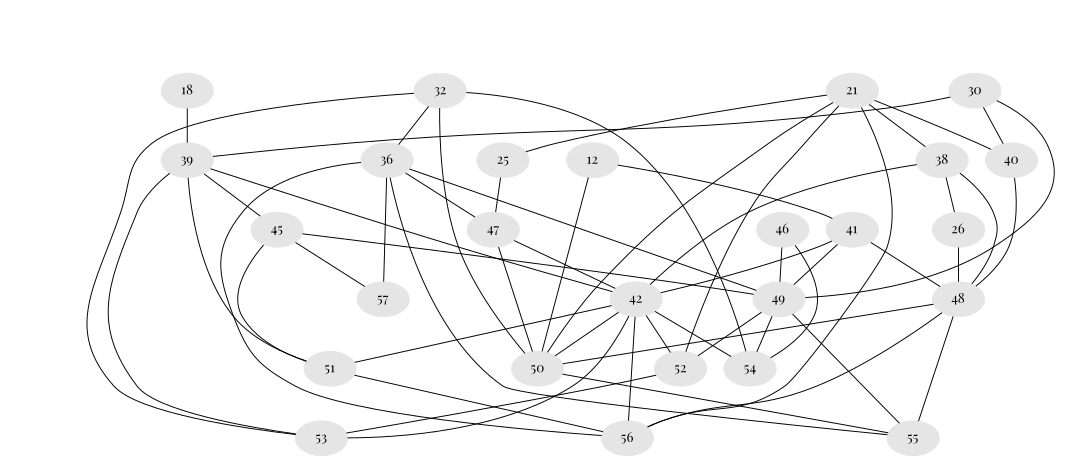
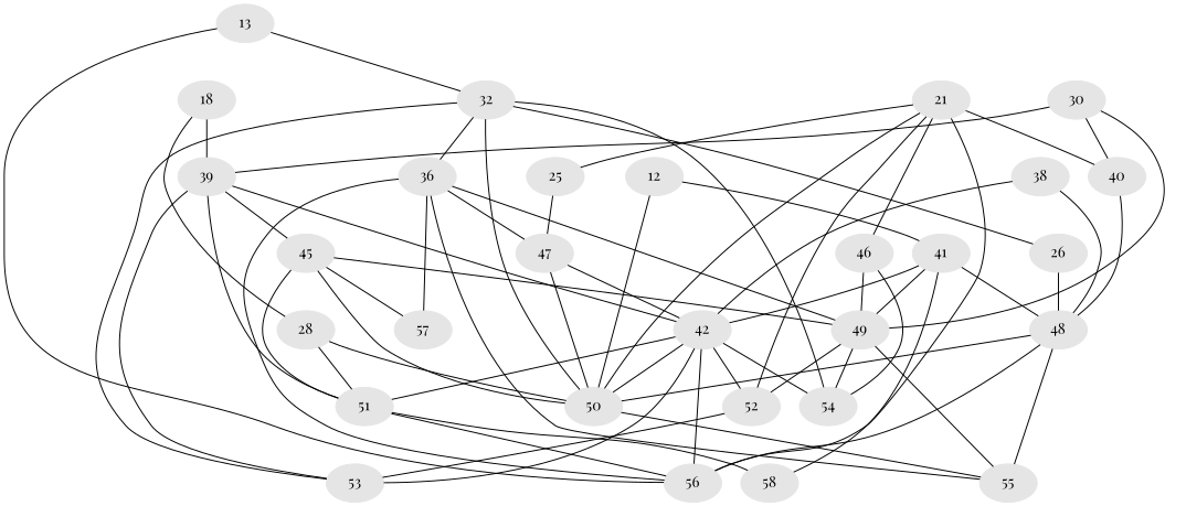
  graph {
    fontname="Playfair Display"
    node [color=gray90 fontname="Playfair Display" style=filled]
    edge [fontname="Playfair Display"]
    41 [super="+23+34+24"]
    42 [super="+2+1+20"]
    48 [super="+14+17+44"]
    49 [super="+9"]
+   58
    12
    50 [super="+8+37+16"]
    55
    n9 [label=32]
+   13
    56 [super="+3"]
    26
    36 [super="+32"]
    53 [super="+11"]
    54 [super="+43"]
    18
+   28
    39 [super="+29"]
    51 [super="+35+31"]
    45
    21
    25
    40
    46 [super="+33"]
    52
    47 [super="+27"]
    57
    30
    38
    41 -- 42 [weight=3]
    41 -- 48 [weight=3]
    41 -- 49 [weight=2]
+   41 -- 58
    42 -- 50 [weight=3]
    42 -- 56 [weight=2]
    42 -- 53
    42 -- 54 [weight=2]
    42 -- 51 [weight=2]
    42 -- 52
    48 -- 50
    48 -- 55
    48 -- 56 [weight=2]
    49 -- 55 [weight=2]
    49 -- 54
    49 -- 52
    12 -- 41
    12 -- 50
    50 -- 55
    n9 -- 50
-   38 -- 26
+   n9 -- 26
    n9 -- 36
    n9 -- 53
    n9 -- 54 [weight=2]
+   13 -- n9
+   13 -- 56
    26 -- 48
    36 -- 49
    36 -- 55
    36 -- 56 [weight=2]
    36 -- 47
    36 -- 57
+   18 -- 28
    18 -- 39 [weight=2]
+   28 -- 50
+   28 -- 51
    39 -- 42
    39 -- 53
    39 -- 51 [weight=3]
    39 -- 45
+   51 -- 58 [weight=2]
    51 -- 56
    45 -- 49
+   45 -- 50
    45 -- 51
    45 -- 57
    21 -- 50
    21 -- 56 [weight=2]
    21 -- 25
    21 -- 40
-   21 -- 38 [weight=2]
+   21 -- 46 [weight=2]
    21 -- 52
    25 -- 47
    40 -- 48
    46 -- 49 [weight=2]
    46 -- 54
    52 -- 53
    47 -- 42 [weight=2]
    47 -- 50
    30 -- 49
    30 -- 39 [weight=2]
    30 -- 40
    38 -- 42
    38 -- 48
  }
